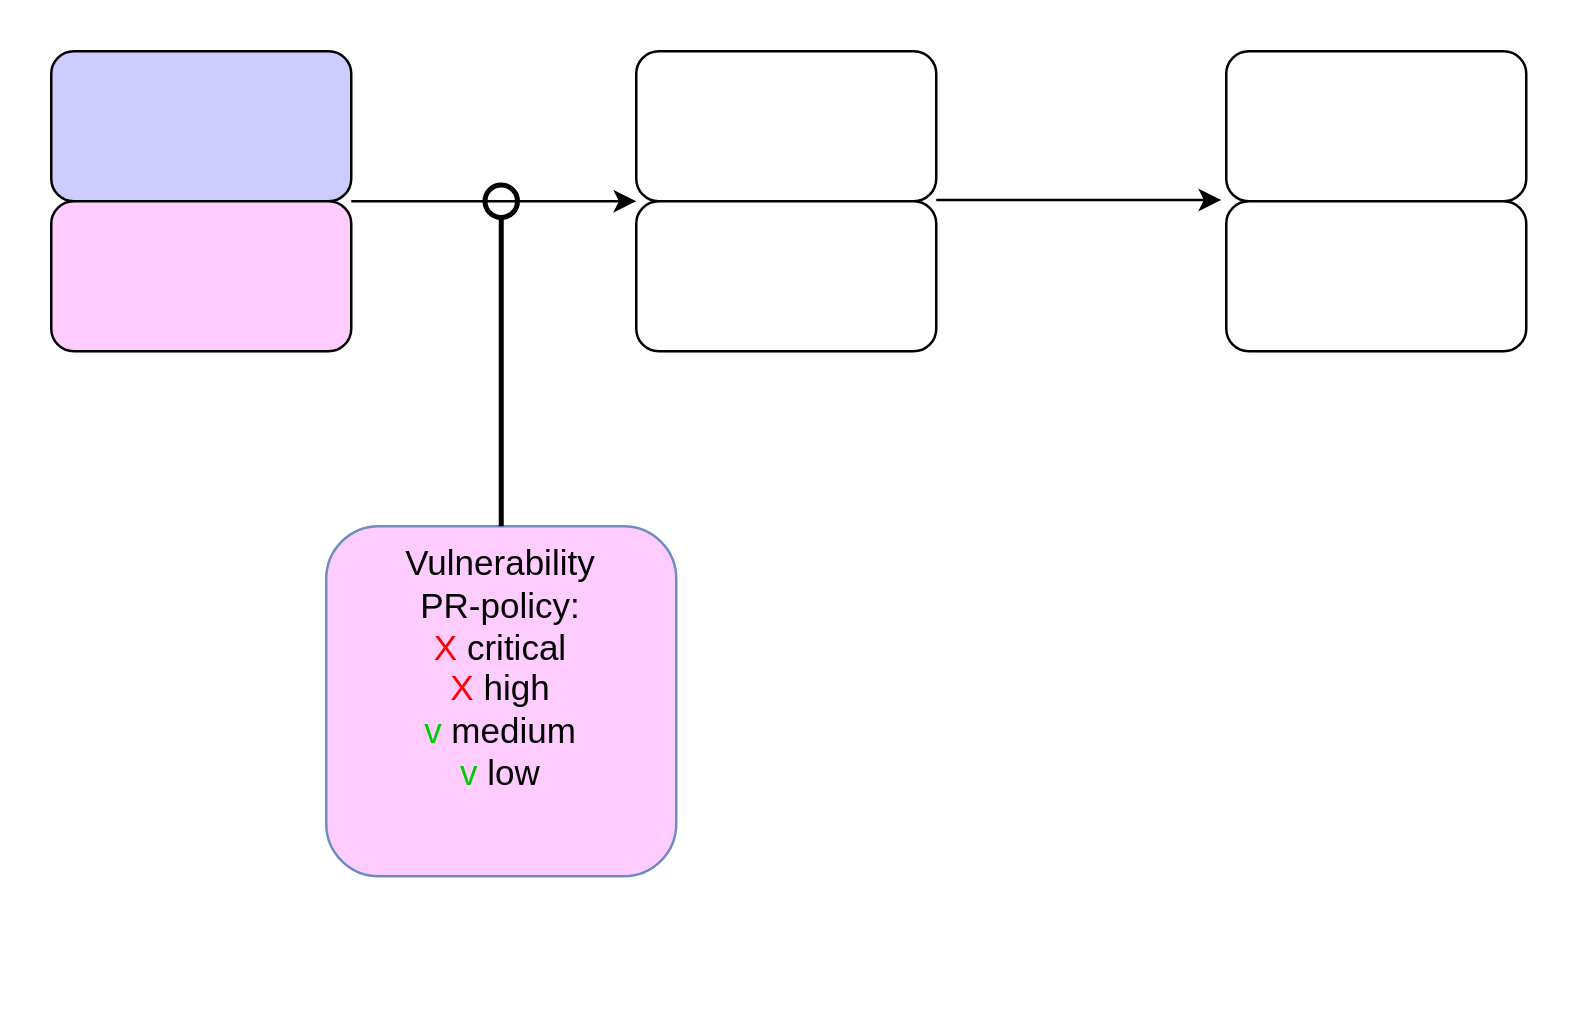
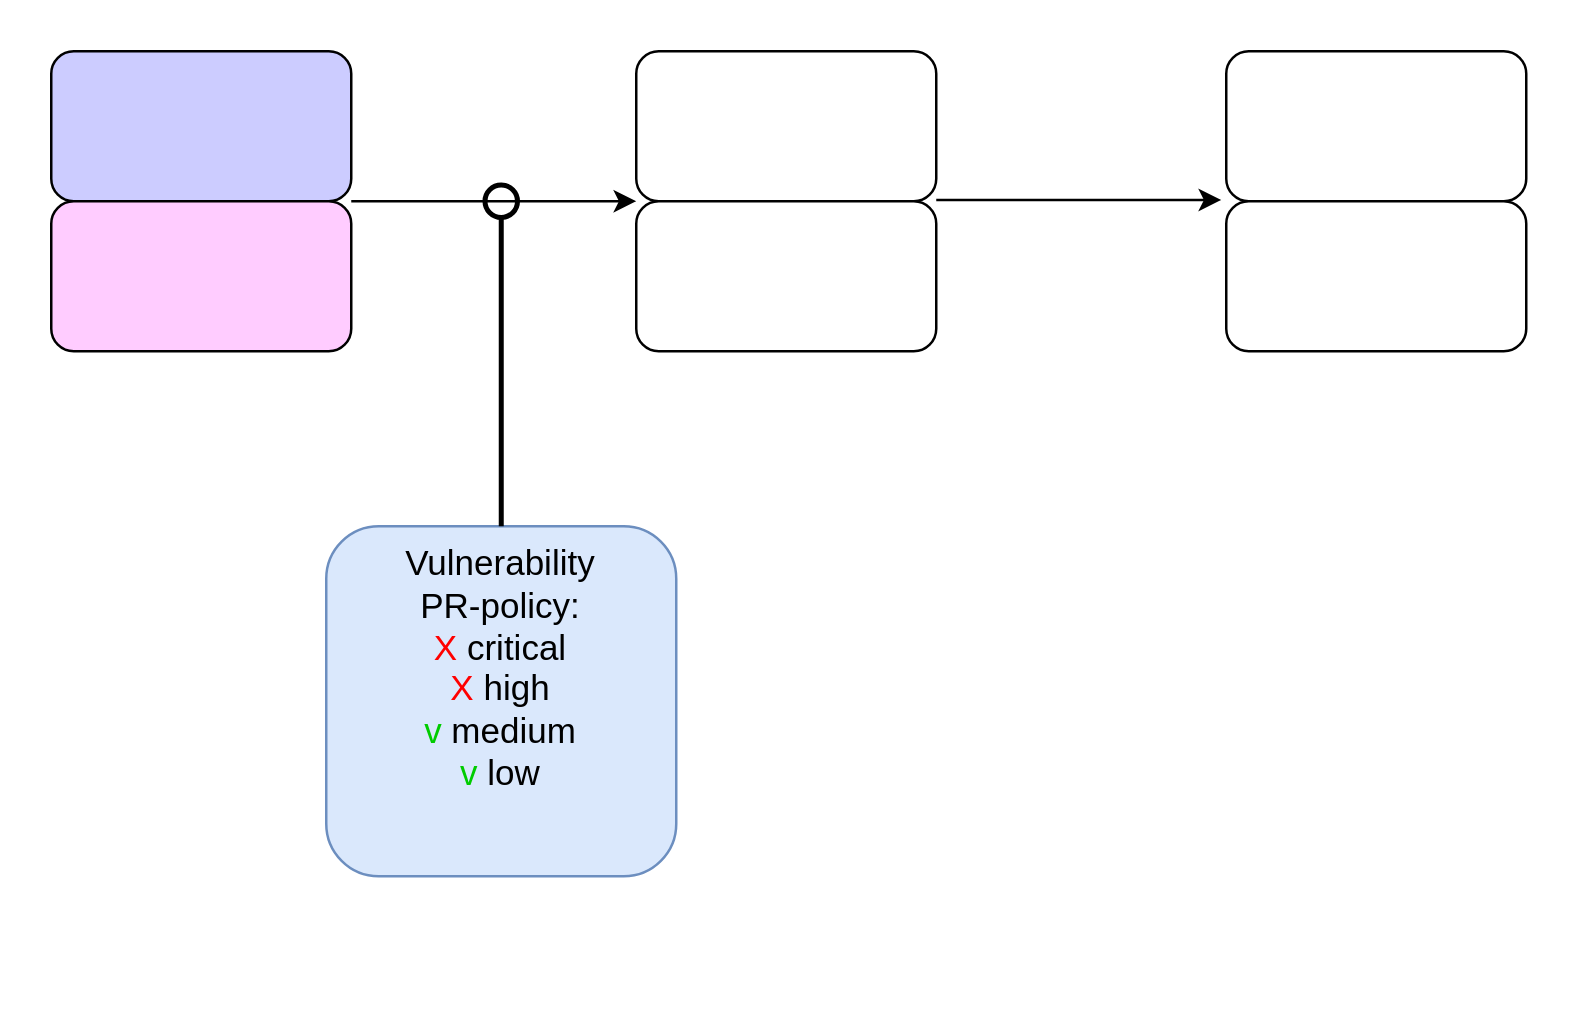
  <mxCell id="0" />
  <mxCell id="1" parent="0" />
  <mxCell id="2" value="G" style="group" vertex="1" connectable="0" parent="1"><mxGeometry x="20" y="20" width="120" height="120" as="geometry" /></mxCell>
  <mxCell id="3" value="" style="rounded=1;whiteSpace=wrap;html=1;labelBackgroundColor=#FFCCFF;fillColor=#CCCCFF;" vertex="1" parent="2"><mxGeometry width="120" height="60" as="geometry" /></mxCell>
  <mxCell id="4" value="" style="rounded=1;whiteSpace=wrap;html=1;labelBackgroundColor=#FFCCFF;fillColor=#FFCCFF;" vertex="1" parent="2"><mxGeometry y="60" width="120" height="60" as="geometry" /></mxCell>
  <mxCell id="5" value="" style="group" vertex="1" connectable="0" parent="1"><mxGeometry x="254" y="20" width="120" height="120" as="geometry" /></mxCell>
  <mxCell id="6" value="" style="rounded=1;whiteSpace=wrap;html=1;" vertex="1" parent="5"><mxGeometry width="120" height="60" as="geometry" /></mxCell>
  <mxCell id="7" value="" style="rounded=1;whiteSpace=wrap;html=1;" vertex="1" parent="5"><mxGeometry y="60" width="120" height="60" as="geometry" /></mxCell>
  <mxCell id="8" value="" style="group" vertex="1" connectable="0" parent="1"><mxGeometry x="490" y="20" width="120" height="120" as="geometry" /></mxCell>
  <mxCell id="9" value="" style="rounded=1;whiteSpace=wrap;html=1;" vertex="1" parent="8"><mxGeometry width="120" height="60" as="geometry" /></mxCell>
  <mxCell id="10" value="" style="rounded=1;whiteSpace=wrap;html=1;" vertex="1" parent="8"><mxGeometry y="60" width="120" height="60" as="geometry" /></mxCell>
  <mxCell id="11" value="" style="endArrow=classic;html=1;rounded=0;exitX=1;exitY=0;exitDx=0;exitDy=0;entryX=0;entryY=0;entryDx=0;entryDy=0;" edge="1" parent="1" source="4" target="7"><mxGeometry width="50" height="50" relative="1" as="geometry"><mxPoint x="300" y="290" as="sourcePoint" /><mxPoint x="350" y="240" as="targetPoint" /></mxGeometry></mxCell>
  <mxCell id="12" value="" style="endArrow=classic;html=1;rounded=0;exitX=1;exitY=0;exitDx=0;exitDy=0;entryX=0;entryY=0;entryDx=0;entryDy=0;" edge="1" parent="1"><mxGeometry width="50" height="50" relative="1" as="geometry"><mxPoint x="374" y="79.5" as="sourcePoint" /><mxPoint x="488" y="79.5" as="targetPoint" /></mxGeometry></mxCell>
- <mxCell id="13" value="&lt;font style=&quot;font-size: 14px;&quot;&gt;Vulnerability&lt;br&gt;&lt;/font&gt;&lt;div style=&quot;font-size: 14px;&quot;&gt;&lt;span style=&quot;background-color: initial;&quot;&gt;&lt;font style=&quot;font-size: 14px;&quot;&gt;PR-policy:&lt;/font&gt;&lt;/span&gt;&lt;/div&gt;&lt;div style=&quot;font-size: 14px;&quot;&gt;&lt;span style=&quot;background-color: initial;&quot;&gt;&lt;font style=&quot;font-size: 14px;&quot;&gt;&lt;font style=&quot;font-size: 14px;&quot; color=&quot;#ff0000&quot;&gt;X&lt;/font&gt; critical&lt;/font&gt;&lt;/span&gt;&lt;/div&gt;&lt;div style=&quot;font-size: 14px;&quot;&gt;&lt;span style=&quot;background-color: initial;&quot;&gt;&lt;font style=&quot;font-size: 14px;&quot;&gt;&lt;font style=&quot;font-size: 14px;&quot; color=&quot;#ff0000&quot;&gt;X&lt;/font&gt; high&lt;/font&gt;&lt;/span&gt;&lt;/div&gt;&lt;div style=&quot;font-size: 14px;&quot;&gt;&lt;span style=&quot;background-color: initial;&quot;&gt;&lt;font style=&quot;font-size: 14px;&quot;&gt;&lt;font style=&quot;font-size: 14px;&quot; color=&quot;#00cc00&quot;&gt;v&lt;/font&gt; medium&lt;/font&gt;&lt;/span&gt;&lt;/div&gt;&lt;div style=&quot;font-size: 14px;&quot;&gt;&lt;span style=&quot;background-color: initial;&quot;&gt;&lt;font style=&quot;font-size: 14px;&quot;&gt;&lt;font style=&quot;font-size: 14px;&quot; color=&quot;#00cc00&quot;&gt;v&lt;/font&gt; low&lt;/font&gt;&lt;/span&gt;&lt;/div&gt;" style="rounded=1;whiteSpace=wrap;html=1;align=center;verticalAlign=top;fillColor=#ffccff;strokeColor=#6c8ebf;" vertex="1" parent="1"><mxGeometry x="130" y="210" width="140" height="140" as="geometry" /></mxCell>
+ <mxCell id="13" value="&lt;font style=&quot;font-size: 14px;&quot;&gt;Vulnerability&lt;br&gt;&lt;/font&gt;&lt;div style=&quot;font-size: 14px;&quot;&gt;&lt;span style=&quot;background-color: initial;&quot;&gt;&lt;font style=&quot;font-size: 14px;&quot;&gt;PR-policy:&lt;/font&gt;&lt;/span&gt;&lt;/div&gt;&lt;div style=&quot;font-size: 14px;&quot;&gt;&lt;span style=&quot;background-color: initial;&quot;&gt;&lt;font style=&quot;font-size: 14px;&quot;&gt;&lt;font style=&quot;font-size: 14px;&quot; color=&quot;#ff0000&quot;&gt;X&lt;/font&gt; critical&lt;/font&gt;&lt;/span&gt;&lt;/div&gt;&lt;div style=&quot;font-size: 14px;&quot;&gt;&lt;span style=&quot;background-color: initial;&quot;&gt;&lt;font style=&quot;font-size: 14px;&quot;&gt;&lt;font style=&quot;font-size: 14px;&quot; color=&quot;#ff0000&quot;&gt;X&lt;/font&gt; high&lt;/font&gt;&lt;/span&gt;&lt;/div&gt;&lt;div style=&quot;font-size: 14px;&quot;&gt;&lt;span style=&quot;background-color: initial;&quot;&gt;&lt;font style=&quot;font-size: 14px;&quot;&gt;&lt;font style=&quot;font-size: 14px;&quot; color=&quot;#00cc00&quot;&gt;v&lt;/font&gt; medium&lt;/font&gt;&lt;/span&gt;&lt;/div&gt;&lt;div style=&quot;font-size: 14px;&quot;&gt;&lt;span style=&quot;background-color: initial;&quot;&gt;&lt;font style=&quot;font-size: 14px;&quot;&gt;&lt;font style=&quot;font-size: 14px;&quot; color=&quot;#00cc00&quot;&gt;v&lt;/font&gt; low&lt;/font&gt;&lt;/span&gt;&lt;/div&gt;" style="rounded=1;whiteSpace=wrap;html=1;align=center;verticalAlign=top;fillColor=#dae8fc;strokeColor=#6c8ebf;" vertex="1" parent="1"><mxGeometry x="130" y="210" width="140" height="140" as="geometry" /></mxCell>
  <mxCell id="14" value="" style="endArrow=oval;html=1;rounded=0;fontSize=14;fontColor=#00CC00;exitX=0.5;exitY=0;exitDx=0;exitDy=0;strokeWidth=2;strokeColor=default;endFill=0;startArrow=oval;startFill=0;endSize=13;startSize=0;" edge="1" parent="1" source="13"><mxGeometry width="50" height="50" relative="1" as="geometry"><mxPoint x="300" y="240" as="sourcePoint" /><mxPoint x="200" y="80" as="targetPoint" /></mxGeometry></mxCell>
  <mxCell id="15" value="" style="shape=image;verticalLabelPosition=bottom;labelBackgroundColor=default;verticalAlign=top;aspect=fixed;imageAspect=0;image=https://res.cloudinary.com/snyk/image/upload/v1537345891/press-kit/brand/avatar-transparent.png;" vertex="1" parent="1"><mxGeometry x="200" y="257" width="135" height="135" as="geometry" /></mxCell>
  <mxCell id="16" style="edgeStyle=none;shape=flexArrow;rounded=0;orthogonalLoop=1;jettySize=auto;html=1;exitX=1;exitY=0.5;exitDx=0;exitDy=0;strokeColor=default;strokeWidth=2;fontSize=14;fontColor=#00CC00;startArrow=oval;startFill=0;endArrow=oval;endFill=0;startSize=0;endSize=13;" edge="1" parent="1" source="13" target="13"><mxGeometry relative="1" as="geometry" /></mxCell>
